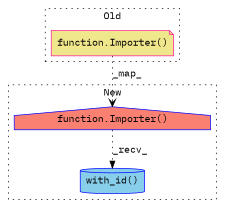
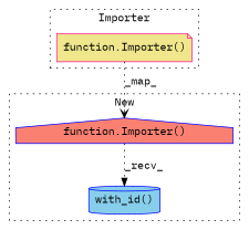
  digraph {
    fontname="IBM Plex Mono"
    node [a=75 style=filled color=blue fontname="IBM Plex Mono"]
    edge [style=dotted fontname="IBM Plex Mono"]
    n1 [l=196 label="function.Importer()" s=3983 shape=house fillcolor=salmon]
    n2 [l="218,1" label="with_id()" s="3983,4233" shape=cylinder fillcolor=skyblue]
    n3 [l=256 label="function.Importer()" s=3993 shape=note fillcolor=khaki color=deeppink]
    subgraph cluster_1 {
      label=New
      style=dotted
      n1
      n2
    }
    subgraph cluster_2 {
-     label=Old
+     label=Importer
      style=dotted
      n3
    }
    n1 -> n2 [label=_recv_ arrowhead=normal]
    n3 -> n1 [label=_map_ arrowhead=vee]
  }
